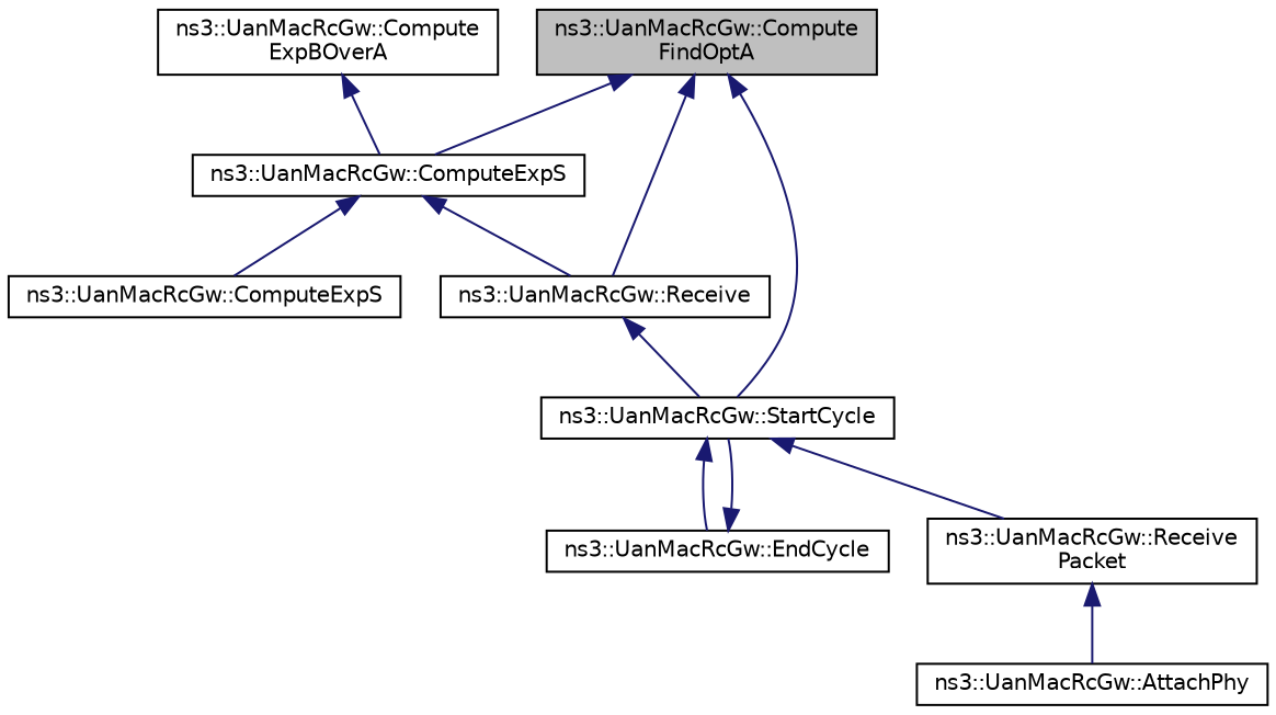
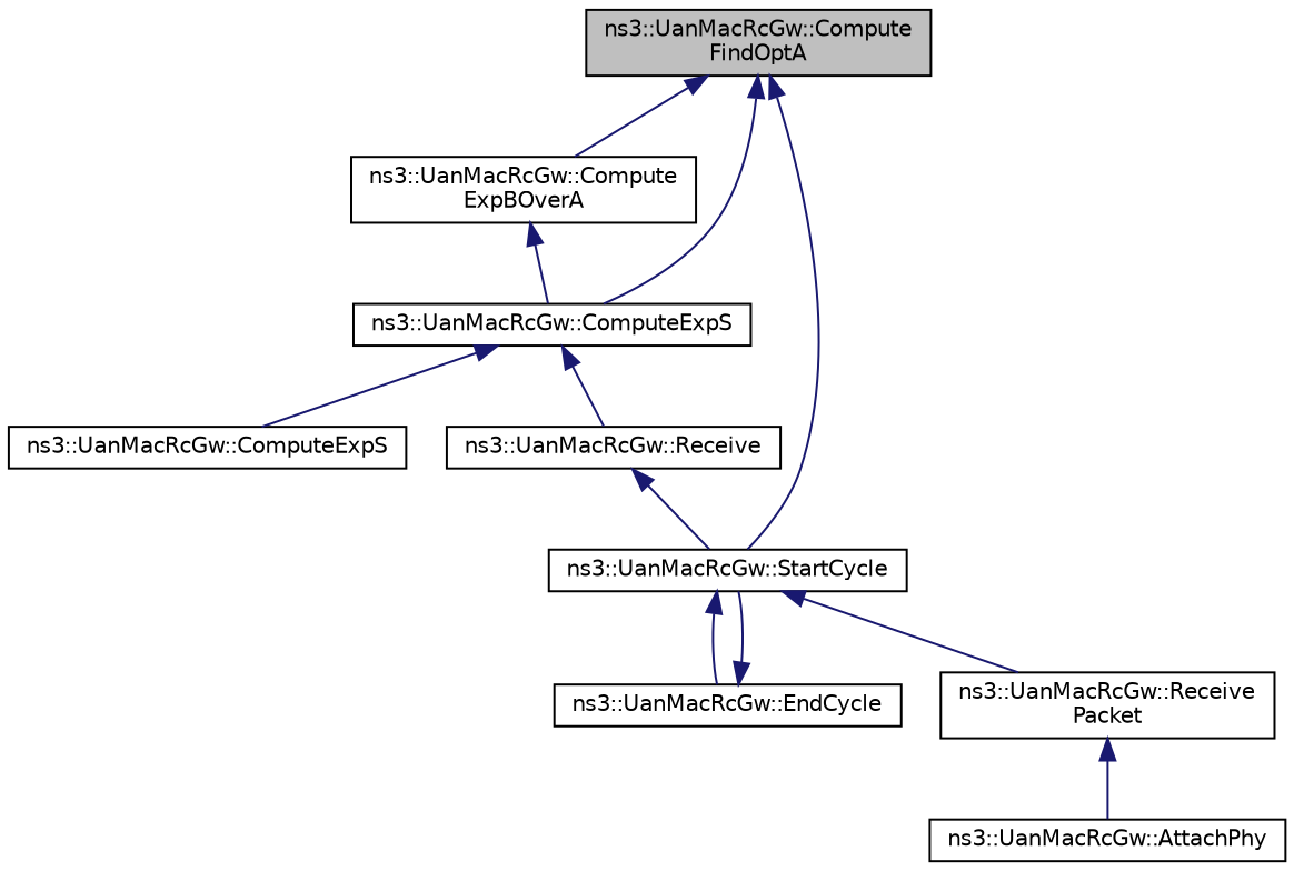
  digraph {
    rankdir=TB
    node [color=black fillcolor=white fontname=Helvetica fontsize=10 shape=record style=filled]
    edge [color=midnightblue dir=back fontname=Helvetica fontsize=10 labelfontname=Helvetica labelfontsize=10 style=solid]
    n1 [fillcolor=grey75 fontcolor=black height=0.2 label="ns3::UanMacRcGw::Compute\lFindOptA" width=0.4]
    n2 [height=0.2 label="ns3::UanMacRcGw::Compute\lExpBOverA" width=0.4]
    n3 [height=0.2 label="ns3::UanMacRcGw::ComputeExpS" width=0.4]
    n4 [height=0.2 label="ns3::UanMacRcGw::StartCycle" width=0.4]
    n5 [height=0.2 label="ns3::UanMacRcGw::ComputeExpS" width=0.4]
    n6 [height=0.2 label="ns3::UanMacRcGw::Receive" width=0.4]
    n7 [height=0.2 label="ns3::UanMacRcGw::EndCycle" width=0.4]
    n8 [height=0.2 label="ns3::UanMacRcGw::Receive\lPacket" width=0.4]
    n9 [height=0.2 label="ns3::UanMacRcGw::AttachPhy" width=0.4]
-   n1 -> n6
+   n1 -> n2
    n1 -> n3
    n1 -> n4
    n2 -> n3
    n3 -> n5
    n3 -> n6
    n4 -> n7
    n4 -> n8
    n6 -> n4
    n7 -> n4
    n8 -> n9
  }
